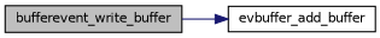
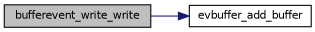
  digraph {
    rankdir=LR
    node [color=black fontname=Helvetica fontsize=10 shape=record style=filled]
-   n1 [fillcolor=grey75 fontcolor=black height=0.2 label=bufferevent_write_buffer width=0.4]
+   n1 [fillcolor=grey75 fontcolor=black height=0.2 label=bufferevent_write_write width=0.4]
    n2 [fillcolor=white height=0.2 label=evbuffer_add_buffer width=0.4]
    n1 -> n2 [color=midnightblue fontname=Helvetica fontsize=10 labelfontname=Helvetica labelfontsize=10 style=solid]
  }
